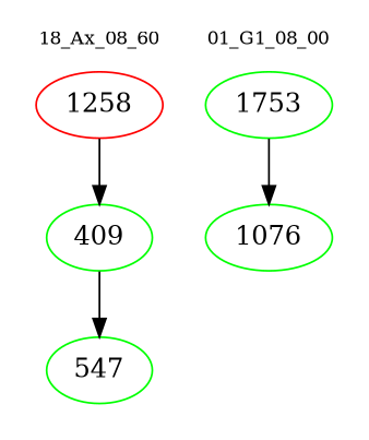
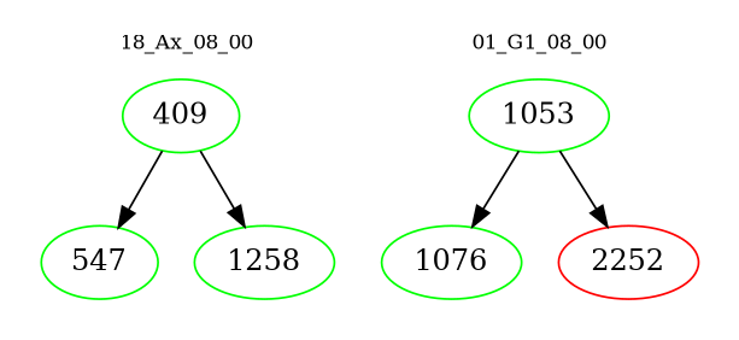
  digraph {
    node [color=green]
    edge [color=black]
    n1 [label=409]
    n2 [label=547]
-   n3 [color=red label=1258]
-   n4 [label=1753]
+   n3 [label=1258]
+   n4 [label=1053]
    n5 [label=1076]
+   n6 [color=red label=2252]
    subgraph cluster_1 {
      color=white
      fontsize=10
-     label="18_Ax_08_60"
+     label="18_Ax_08_00"
      n1
      n2
      n3
    }
    subgraph cluster_2 {
      color=white
      fontsize=10
      label="01_G1_08_00"
      n4
      n5
+     n6
    }
    n1 -> n2
-   n3 -> n1
+   n1 -> n3
    n4 -> n5
+   n4 -> n6
  }
